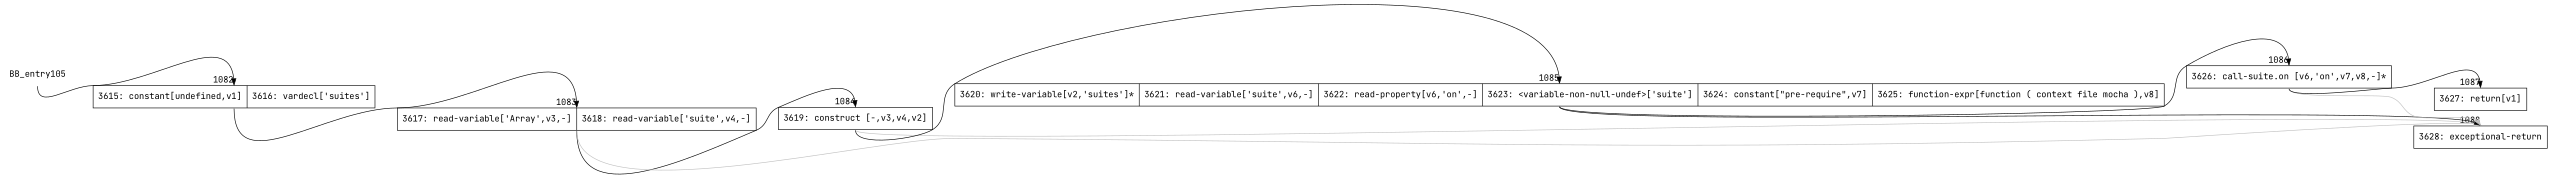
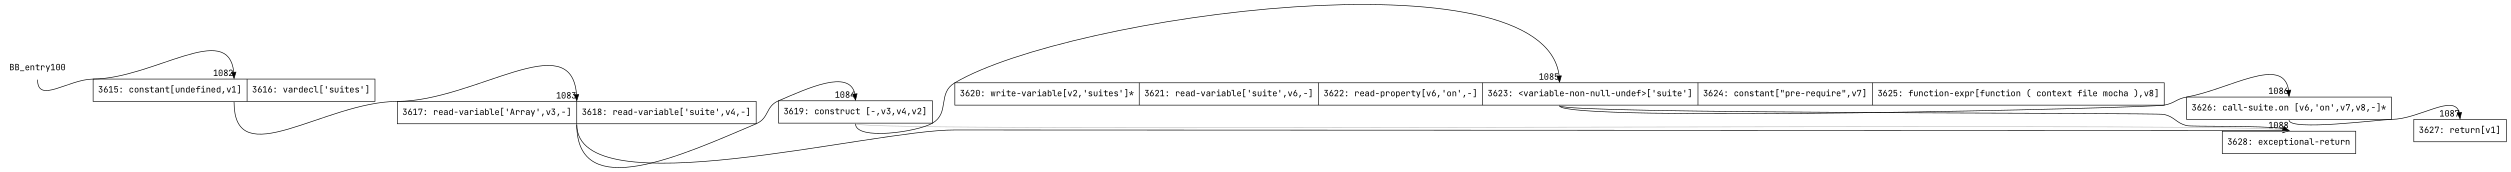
  digraph {
    fontname="JetBrains Mono"
    rankdir=LR
    node [fontname="JetBrains Mono" shape=record]
    edge [fontname="JetBrains Mono" headport=n tailport=s]
-   BB_entry100 [shape=none label=BB_entry105]
+   BB_entry100 [shape=none]
    n2 [label="{3615: constant[undefined,v1]|3616: vardecl['suites']}"]
    n3 [label="{3617: read-variable['Array',v3,-]|3618: read-variable['suite',v4,-]}"]
    n4 [label="{3619: construct [-,v3,v4,v2]}"]
    n5 [label="{3628: exceptional-return}"]
    n6 [label="{3620: write-variable[v2,'suites']*|3621: read-variable['suite',v6,-]|3622: read-property[v6,'on',-]|3623: \<variable-non-null-undef\>['suite']|3624: constant[\"pre-require\",v7]|3625: function-expr[function ( context file mocha ),v8]}"]
    n7 [label="{3626: call-suite.on [v6,'on',v7,v8,-]*}"]
    n8 [label="{3627: return[v1]}"]
    BB_entry100 -> n2 [headlabel="    1082"]
    n2 -> n3 [headlabel="      1083"]
    n3 -> n4 [headlabel="      1084"]
-   n3 -> n5 [color=gray headlabel="      1088"]
+   n3 -> n5 [color=black headlabel="      1088"]
    n4 -> n5 [color=gray]
    n4 -> n6 [headlabel="      1085"]
    n6 -> n5 [color=black]
    n6 -> n7 [headlabel="      1086"]
-   n7 -> n5 [color=gray]
    n7 -> n8 [headlabel="      1087"]
  }
